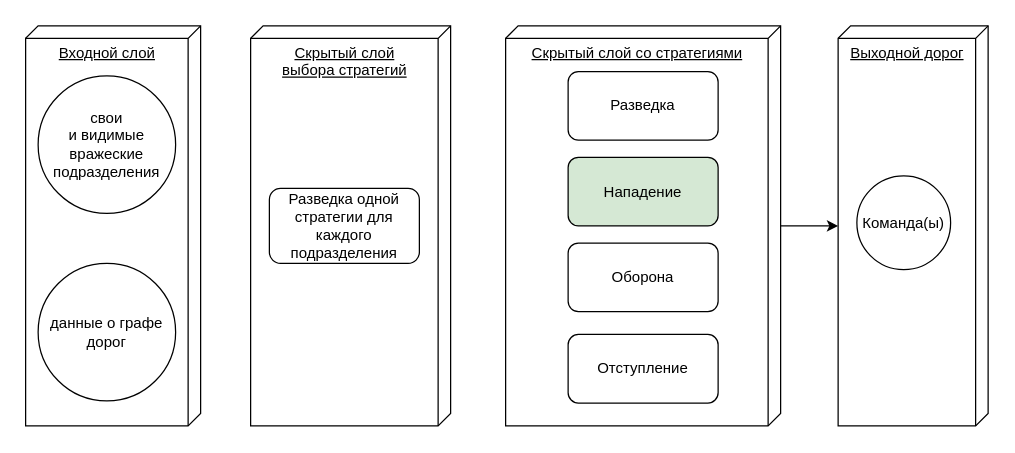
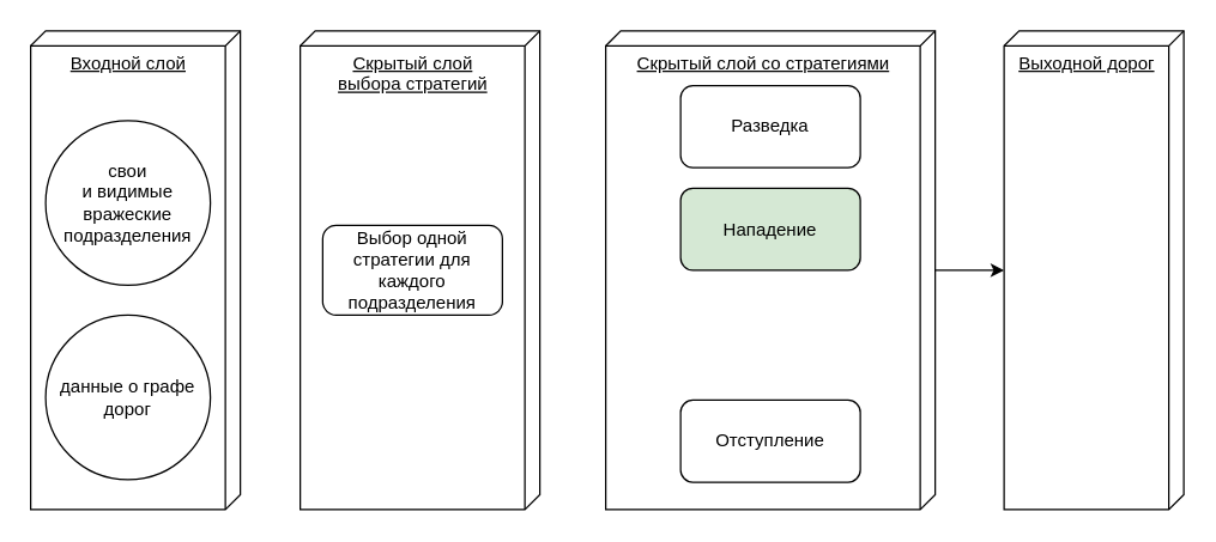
  <mxCell id="0" />
  <mxCell id="1" parent="0" />
  <mxCell id="2" value="&lt;div align=&quot;center&quot;&gt;Скрытый слой &lt;br&gt;&lt;/div&gt;&lt;div align=&quot;center&quot;&gt;выбора стратегий&lt;br&gt;&lt;/div&gt;" style="verticalAlign=top;align=center;spacingTop=8;spacingLeft=2;spacingRight=12;shape=cube;size=10;direction=south;fontStyle=4;html=1;strokeColor=#000000;" vertex="1" parent="1"><mxGeometry x="200" y="20" width="160" height="320" as="geometry" /></mxCell>
- <mxCell id="3" value="Разведка одной стратегии для каждого подразделения" style="rounded=1;whiteSpace=wrap;html=1;" parent="1" vertex="1"><mxGeometry x="215" y="150" width="120" height="60" as="geometry" /></mxCell>
+ <mxCell id="3" value="Выбор одной стратегии для каждого подразделения" style="rounded=1;whiteSpace=wrap;html=1;" parent="1" vertex="1"><mxGeometry x="215" y="150" width="120" height="60" as="geometry" /></mxCell>
  <mxCell id="4" value="" style="group" vertex="1" connectable="0" parent="1"><mxGeometry x="670" y="20" width="120" height="320" as="geometry" /></mxCell>
  <mxCell id="5" value="&lt;div align=&quot;center&quot;&gt;Выходной дорог&lt;/div&gt;" style="verticalAlign=top;align=center;spacingTop=8;spacingLeft=2;spacingRight=12;shape=cube;size=10;direction=south;fontStyle=4;html=1;strokeColor=#000000;" vertex="1" parent="4"><mxGeometry width="120" height="320" as="geometry" /></mxCell>
- <mxCell id="6" value="Команда(ы)" style="ellipse;whiteSpace=wrap;html=1;aspect=fixed;" parent="4" vertex="1"><mxGeometry x="15" y="120" width="75" height="75" as="geometry" /></mxCell>
  <mxCell id="7" style="edgeStyle=orthogonalEdgeStyle;rounded=0;orthogonalLoop=1;jettySize=auto;html=1;strokeColor=#000000;" edge="1" parent="1" source="10" target="5"><mxGeometry relative="1" as="geometry" /></mxCell>
  <mxCell id="8" value="" style="group" vertex="1" connectable="0" parent="1"><mxGeometry x="404" y="20" width="220" height="320" as="geometry" /></mxCell>
  <mxCell id="9" value="" style="group" vertex="1" connectable="0" parent="8"><mxGeometry width="220" height="320" as="geometry" /></mxCell>
  <mxCell id="10" value="Скрытый слой со стратегиями" style="verticalAlign=top;align=center;spacingTop=8;spacingLeft=2;spacingRight=12;shape=cube;size=10;direction=south;fontStyle=4;html=1;" parent="9" vertex="1"><mxGeometry width="220" height="320" as="geometry" /></mxCell>
  <mxCell id="11" value="Разведка" style="rounded=1;whiteSpace=wrap;html=1;" parent="9" vertex="1"><mxGeometry x="50" y="36.571" width="120" height="54.857" as="geometry" /></mxCell>
  <mxCell id="12" value="Нападение" style="rounded=1;whiteSpace=wrap;html=1;fillColor=#d5e8d4;" parent="9" vertex="1"><mxGeometry x="50" y="105.143" width="120" height="54.857" as="geometry" /></mxCell>
- <mxCell id="13" value="Оборона" style="rounded=1;whiteSpace=wrap;html=1;" parent="9" vertex="1"><mxGeometry x="50" y="173.714" width="120" height="54.857" as="geometry" /></mxCell>
  <mxCell id="14" value="Отступление" style="rounded=1;whiteSpace=wrap;html=1;" parent="9" vertex="1"><mxGeometry x="50" y="246.857" width="120" height="54.857" as="geometry" /></mxCell>
  <mxCell id="15" value="&lt;div align=&quot;center&quot;&gt;Входной слой&lt;/div&gt;" style="verticalAlign=top;align=center;spacingTop=8;spacingLeft=2;spacingRight=12;shape=cube;size=10;direction=south;fontStyle=4;html=1;strokeColor=#000000;" vertex="1" parent="1"><mxGeometry x="20" y="20" width="140" height="320" as="geometry" /></mxCell>
- <mxCell id="16" value="&lt;div&gt;свои&lt;br&gt;&lt;/div&gt;&lt;div&gt;и видимые вражеские подразделения&lt;/div&gt;" style="ellipse;whiteSpace=wrap;html=1;aspect=fixed;" parent="1" vertex="1"><mxGeometry x="30" y="60" width="110" height="110" as="geometry" /></mxCell>
+ <mxCell id="16" value="&lt;div&gt;свои&lt;br&gt;&lt;/div&gt;&lt;div&gt;и видимые вражеские подразделения&lt;/div&gt;" style="ellipse;whiteSpace=wrap;html=1;aspect=fixed;" parent="1" vertex="1"><mxGeometry x="30" y="80" width="110" height="110" as="geometry" /></mxCell>
  <mxCell id="17" value="данные о графе дорог" style="ellipse;whiteSpace=wrap;html=1;aspect=fixed;" parent="1" vertex="1"><mxGeometry x="30" y="210" width="110" height="110" as="geometry" /></mxCell>
